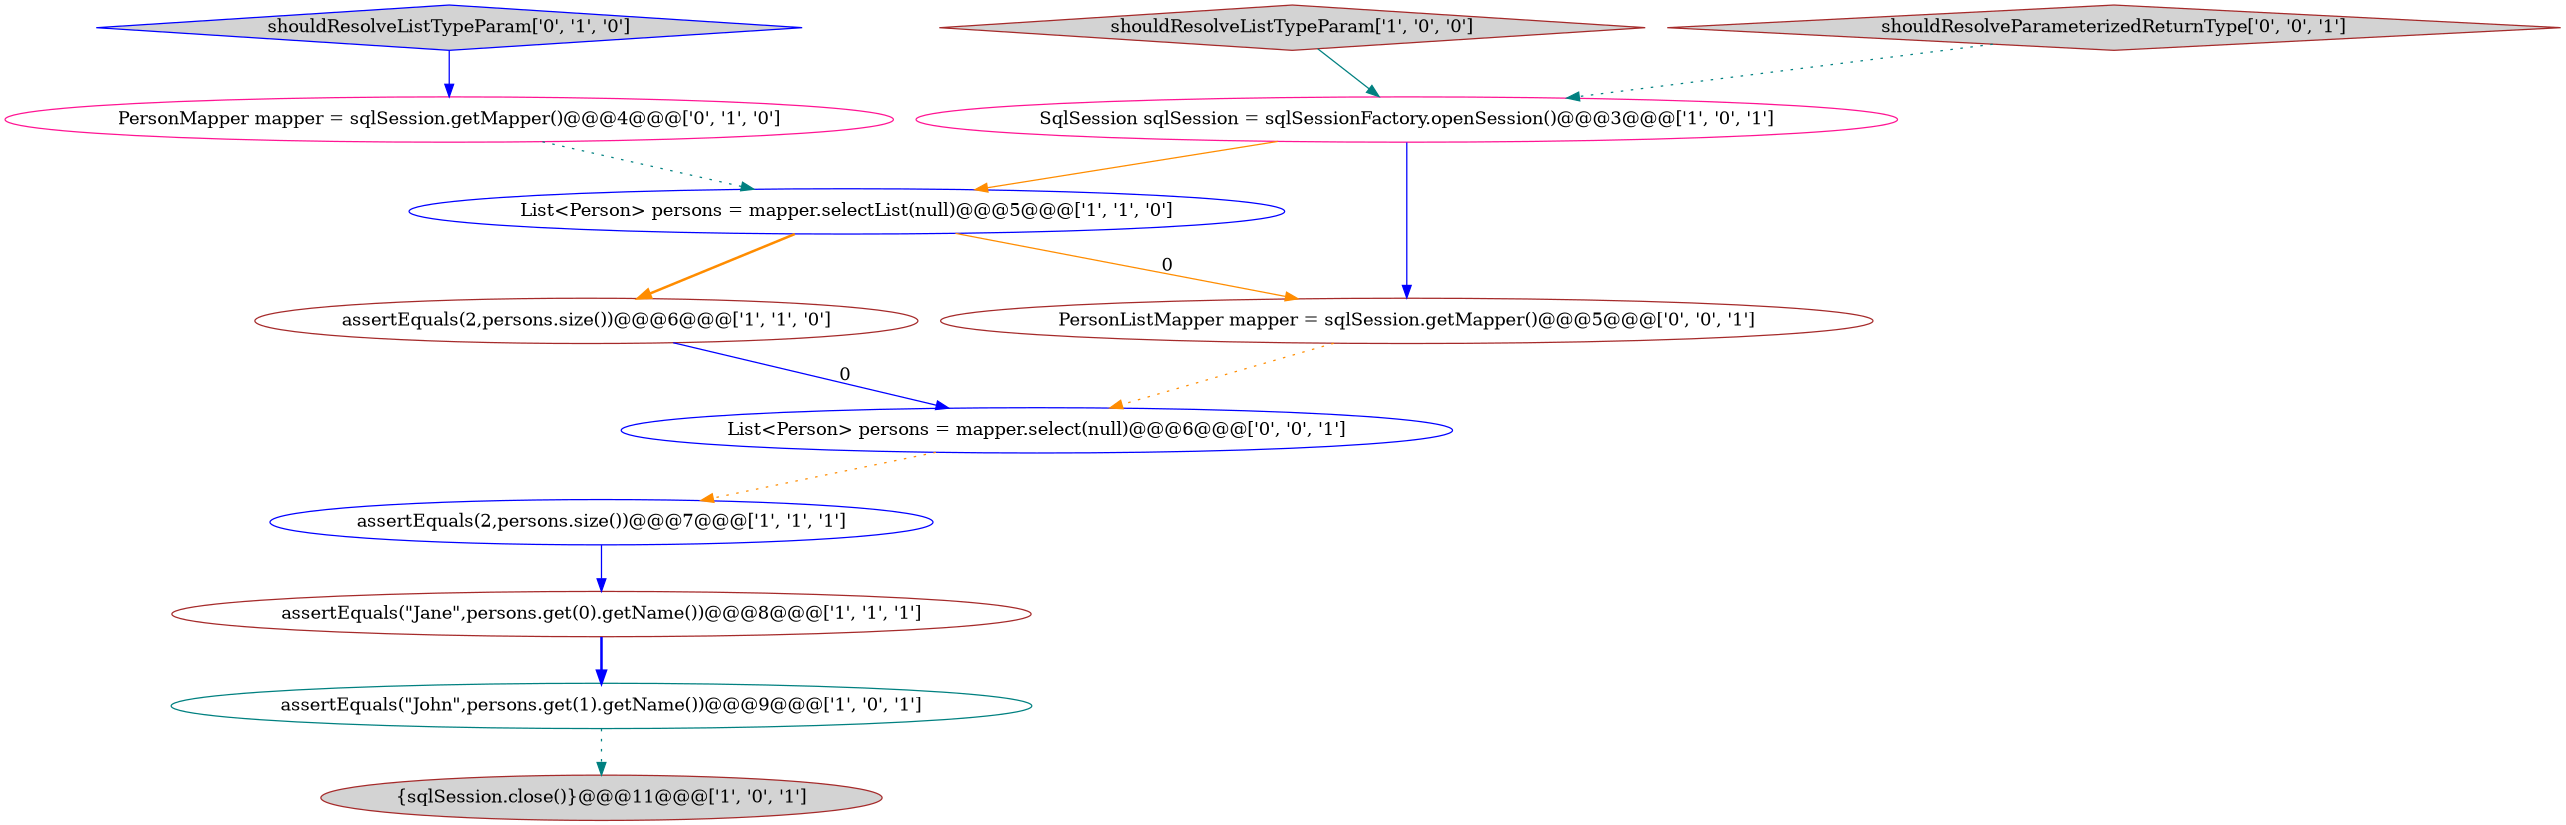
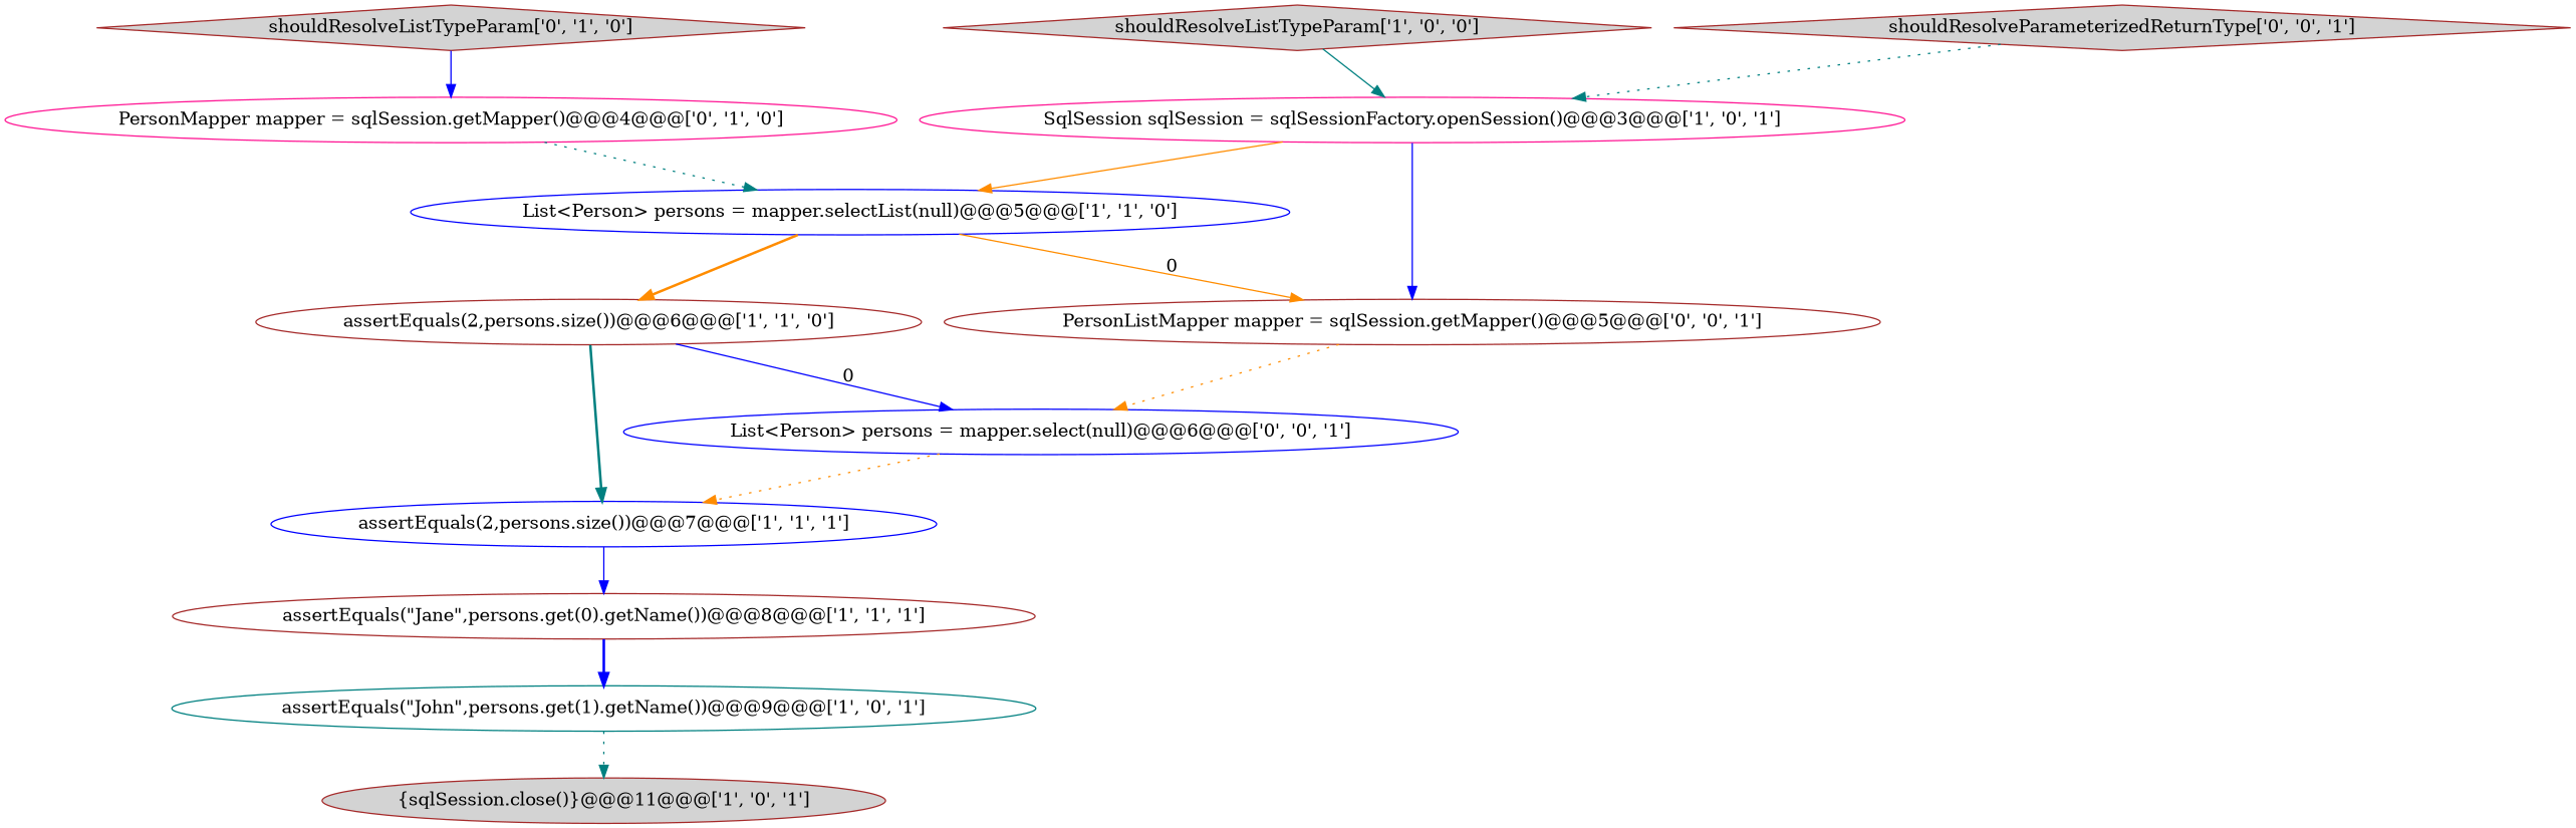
  digraph {
    node [color=brown fillcolor=white shape=ellipse style=filled]
    edge [color=blue style=solid]
    n1 [color=blue label="assertEquals(2,persons.size())@@@7@@@['1', '1', '1']"]
    n2 [label="assertEquals(\"Jane\",persons.get(0).getName())@@@8@@@['1', '1', '1']"]
    n3 [color=teal label="assertEquals(\"John\",persons.get(1).getName())@@@9@@@['1', '0', '1']"]
-   n4 [color=blue fillcolor=lightgray label="shouldResolveListTypeParam['0', '1', '0']" shape=diamond]
+   n4 [fillcolor=lightgray label="shouldResolveListTypeParam['0', '1', '0']" shape=diamond]
    n5 [color=deeppink label="PersonMapper mapper = sqlSession.getMapper()@@@4@@@['0', '1', '0']"]
    n6 [color=blue label="List<Person> persons = mapper.selectList(null)@@@5@@@['1', '1', '0']"]
    n7 [color=deeppink label="SqlSession sqlSession = sqlSessionFactory.openSession()@@@3@@@['1', '0', '1']"]
    n8 [label="PersonListMapper mapper = sqlSession.getMapper()@@@5@@@['0', '0', '1']"]
    n9 [color=blue label="List<Person> persons = mapper.select(null)@@@6@@@['0', '0', '1']"]
    n10 [label="assertEquals(2,persons.size())@@@6@@@['1', '1', '0']"]
    n11 [fillcolor=lightgray label="shouldResolveListTypeParam['1', '0', '0']" shape=diamond]
    n12 [fillcolor=lightgray label="{sqlSession.close()}@@@11@@@['1', '0', '1']"]
    n13 [fillcolor=lightgray label="shouldResolveParameterizedReturnType['0', '0', '1']" shape=diamond]
    n1 -> n2
    n2 -> n3 [style=bold]
    n3 -> n12 [color=teal style=dotted]
    n4 -> n5
    n5 -> n6 [color=teal style=dotted]
    n6 -> n8 [color=darkorange label=0]
    n6 -> n10 [color=darkorange style=bold]
    n7 -> n6 [color=darkorange]
    n7 -> n8
    n8 -> n9 [color=darkorange style=dotted]
    n9 -> n1 [color=darkorange style=dotted]
+   n10 -> n1 [color=teal style=bold]
    n10 -> n9 [label=0]
    n11 -> n7 [color=teal]
    n13 -> n7 [color=teal style=dotted]
  }
